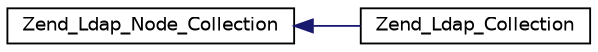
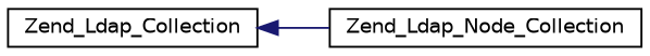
  digraph {
    rankdir=LR
    node [color=black fillcolor=white fontname=Helvetica fontsize=10 shape=record style=filled]
    n1 [height=0.2 label=Zend_Ldap_Collection width=0.4]
    n2 [height=0.2 label=Zend_Ldap_Node_Collection width=0.4]
-   n2 -> n1 [color=midnightblue dir=back fontname=Helvetica fontsize=10 labelfontname=Helvetica labelfontsize=10 style=solid]
+   n1 -> n2 [color=midnightblue dir=back fontname=Helvetica fontsize=10 labelfontname=Helvetica labelfontsize=10 style=solid]
  }
